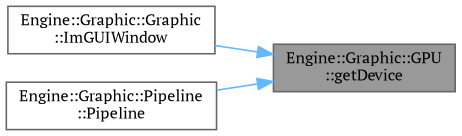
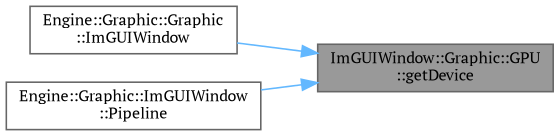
  digraph {
    fontname="PT Serif"
    rankdir=RL
    node [color=grey40 fillcolor=white fontname="PT Serif" fontsize=10 shape=box style=filled]
    edge [color=steelblue1 dir=back fontname="PT Serif" fontsize=10 labelfontname=Helvetica labelfontsize=10 style=solid]
-   n1 [color=gray40 fillcolor=grey60 fontcolor=black height=0.2 label="Engine::Graphic::GPU\l::getDevice" width=0.4]
+   n1 [color=gray40 fillcolor=grey60 fontcolor=black height=0.2 label="ImGUIWindow::Graphic::GPU\l::getDevice" width=0.4]
    n2 [height=0.2 label="Engine::Graphic::Graphic\l::ImGUIWindow" width=0.4]
-   n3 [height=0.2 label="Engine::Graphic::Pipeline\l::Pipeline" width=0.4]
+   n3 [height=0.2 label="Engine::Graphic::ImGUIWindow\l::Pipeline" width=0.4]
    n1 -> n2
    n1 -> n3
  }
